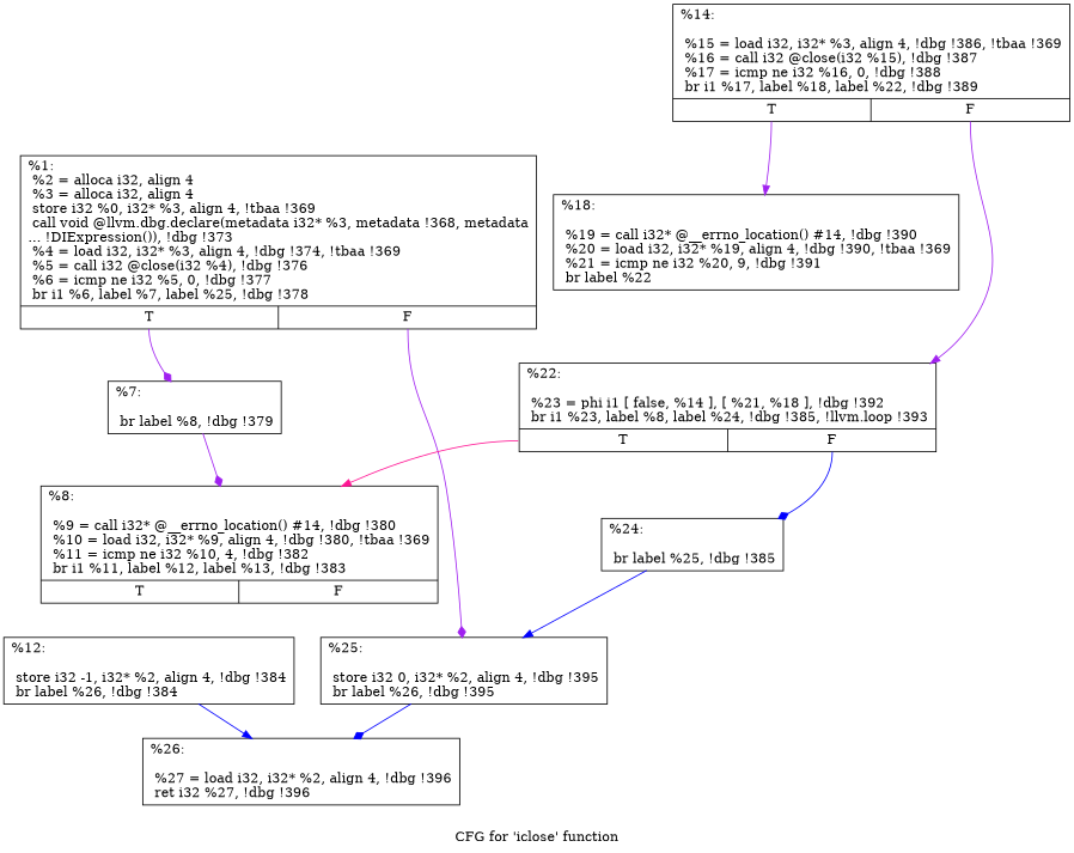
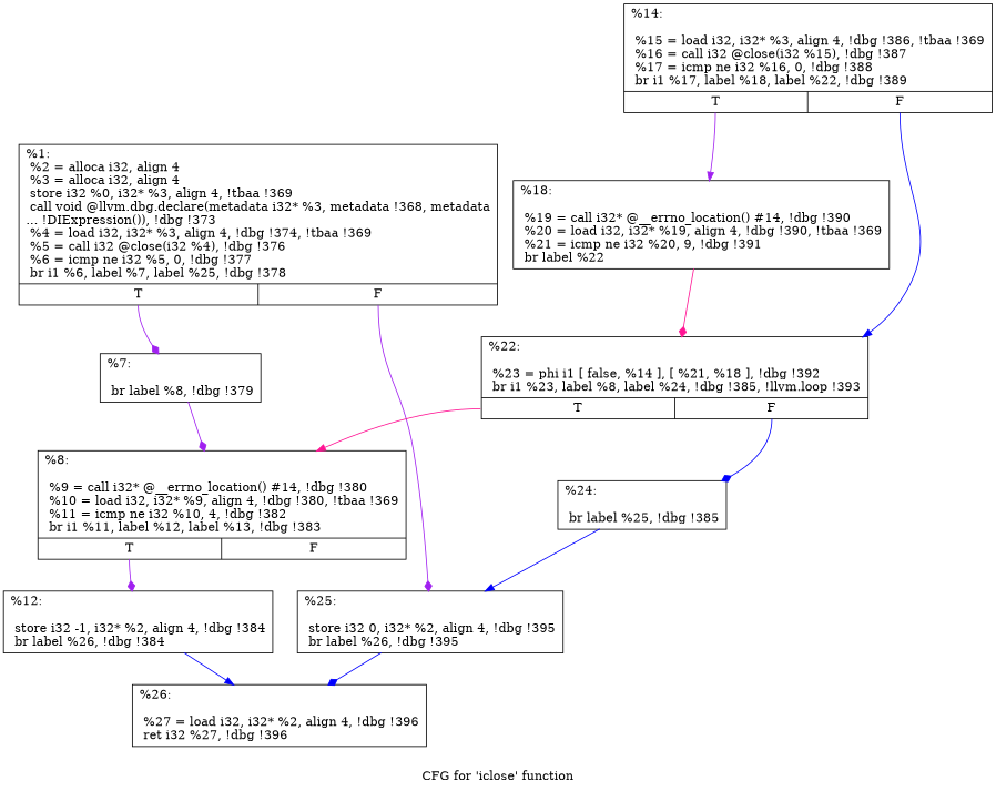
  digraph {
    label="CFG for 'iclose' function"
    node [shape=record]
    edge [arrowhead=diamond color=purple]
    n1 [label="{%1:\l  %2 = alloca i32, align 4\l  %3 = alloca i32, align 4\l  store i32 %0, i32* %3, align 4, !tbaa !369\l  call void @llvm.dbg.declare(metadata i32* %3, metadata !368, metadata\l... !DIExpression()), !dbg !373\l  %4 = load i32, i32* %3, align 4, !dbg !374, !tbaa !369\l  %5 = call i32 @close(i32 %4), !dbg !376\l  %6 = icmp ne i32 %5, 0, !dbg !377\l  br i1 %6, label %7, label %25, !dbg !378\l|{<s0>T|<s1>F}}"]
    n2 [label="{%7:\l\l  br label %8, !dbg !379\l}"]
    n3 [label="{%25:\l\l  store i32 0, i32* %2, align 4, !dbg !395\l  br label %26, !dbg !395\l}"]
    n4 [label="{%8:\l\l  %9 = call i32* @__errno_location() #14, !dbg !380\l  %10 = load i32, i32* %9, align 4, !dbg !380, !tbaa !369\l  %11 = icmp ne i32 %10, 4, !dbg !382\l  br i1 %11, label %12, label %13, !dbg !383\l|{<s0>T|<s1>F}}"]
    n5 [label="{%26:\l\l  %27 = load i32, i32* %2, align 4, !dbg !396\l  ret i32 %27, !dbg !396\l}"]
    n6 [label="{%12:\l\l  store i32 -1, i32* %2, align 4, !dbg !384\l  br label %26, !dbg !384\l}"]
    n7 [label="{%14:\l\l  %15 = load i32, i32* %3, align 4, !dbg !386, !tbaa !369\l  %16 = call i32 @close(i32 %15), !dbg !387\l  %17 = icmp ne i32 %16, 0, !dbg !388\l  br i1 %17, label %18, label %22, !dbg !389\l|{<s0>T|<s1>F}}"]
    n8 [label="{%18:\l\l  %19 = call i32* @__errno_location() #14, !dbg !390\l  %20 = load i32, i32* %19, align 4, !dbg !390, !tbaa !369\l  %21 = icmp ne i32 %20, 9, !dbg !391\l  br label %22\l}"]
    n9 [label="{%22:\l\l  %23 = phi i1 [ false, %14 ], [ %21, %18 ], !dbg !392\l  br i1 %23, label %8, label %24, !dbg !385, !llvm.loop !393\l|{<s0>T|<s1>F}}"]
    n10 [label="{%24:\l\l  br label %25, !dbg !385\l}"]
    n1 -> n2 [tailport=s0]
    n1 -> n3 [tailport=s1]
    n2 -> n4
    n3 -> n5 [color=blue]
+   n4 -> n6 [tailport=s0]
    n6 -> n5 [arrowhead=normal color=blue]
    n7 -> n8 [arrowhead=normal tailport=s0]
-   n7 -> n9 [arrowhead=normal tailport=s1]
+   n7 -> n9 [arrowhead=normal color=blue tailport=s1]
+   n8 -> n9 [color=deeppink]
    n9 -> n4 [arrowhead=normal color=deeppink tailport=s0]
    n9 -> n10 [color=blue tailport=s1]
    n10 -> n3 [arrowhead=normal color=blue]
  }
